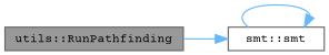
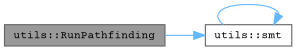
  digraph {
    rankdir=LR
    fontname="Courier Prime"
    node [fontname="Courier Prime" fontsize=10 shape=box style=filled]
    edge [color=steelblue1 fontname="Courier Prime" fontsize=10 labelfontname=Helvetica labelfontsize=10 style=solid]
    n1 [color=gray40 fillcolor=grey60 fontcolor=black height=0.2 label="utils::RunPathfinding" width=0.4]
-   n2 [color=grey40 fillcolor=white height=0.2 label="smt::smt" width=0.4]
+   n2 [color=grey40 fillcolor=white height=0.2 label="utils::smt" width=0.4]
    n1 -> n2
    n2 -> n2
  }
